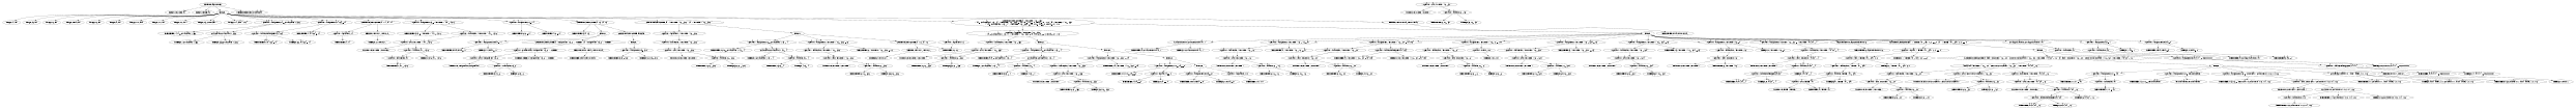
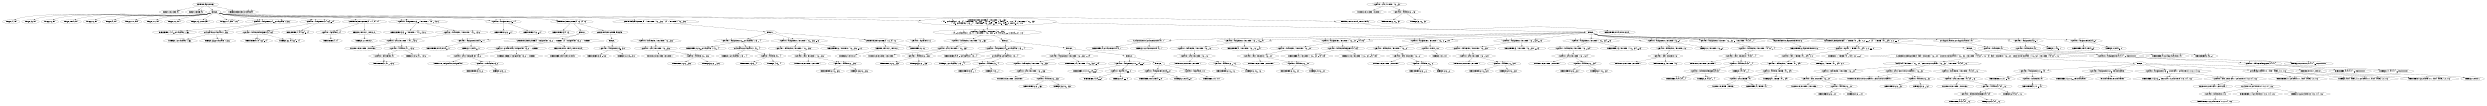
  digraph {
    n1 [label="(METHOD,tftp_connect)"]
    n2 [label="(PARAM,_DWORD *a1)"]
    n3 [label="(PARAM,_BYTE *a2)"]
    n4 [label="(BLOCK,,)"]
    n5 [label="(METHOD_RETURN,int __fastcall)"]
    n6 [label="(LOCAL,v4: int)"]
    n7 [label="(LOCAL,v5: int)"]
    n8 [label="(LOCAL,v6: int)"]
    n9 [label="(LOCAL,result: int)"]
    n10 [label="(LOCAL,v8: int)"]
    n11 [label="(LOCAL,v9: int)"]
    n12 [label="(LOCAL,v10: bool)"]
    n13 [label="(LOCAL,v11: int)"]
    n14 [label="(LOCAL,v12: int *)"]
    n15 [label="(LOCAL,v13: const char *)"]
    n16 [label="(LOCAL,v14: char [ 128 ])"]
    n17 [label="(<operator>.assignment,v4 = Curl_ccalloc(1, 336))"]
    n18 [label="(<operator>.assignment,a1[188] = v4)"]
    n19 [label="(CONTROL_STRUCTURE,if ( !v4 ),if ( !v4 ))"]
    n20 [label="(<operator>.assignment,v5 = *(_DWORD *)(*a1 + 1576))"]
    n21 [label="(<operator>.assignment,v6 = v4)"]
    n22 [label="(CONTROL_STRUCTURE,if ( v5 ),if ( v5 ))"]
    n23 [label="(CONTROL_STRUCTURE,if ( !*(_DWORD *)(v6 + 328) ),if ( !*(_DWORD *)(v6 + 328) ))"]
    n24 [label="(CONTROL_STRUCTURE,if ( *(_DWORD *)(v6 + 332)\n    || (v9 = Curl_ccalloc(1, v5 + 4), *(_DWORD *)(v6 + 332) = v9, v10 = v9 == 0, result = 27, !v10) ),if ( *(_DWORD *)(v6 + 332)\n    || (v9 = Curl_ccalloc(1, v5 + 4), *(_DWORD *)(v6 + 332) = v9, v10 = v9 == 0, result = 27, !v10) ))"]
    n25 [label="(RETURN,return result;,return result;)"]
    n26 [label="(IDENTIFIER,v4,v4 = Curl_ccalloc(1, 336))"]
    n27 [label="(Curl_ccalloc,Curl_ccalloc(1, 336))"]
    n28 [label="(<operator>.indirectIndexAccess,a1[188])"]
    n29 [label="(IDENTIFIER,v4,a1[188] = v4)"]
    n30 [label="(<operator>.logicalNot,!v4)"]
    n31 [label="(RETURN,return 27;,return 27;)"]
    n32 [label="(IDENTIFIER,v5,v5 = *(_DWORD *)(*a1 + 1576))"]
    n33 [label="(<operator>.indirection,*(_DWORD *)(*a1 + 1576))"]
    n34 [label="(IDENTIFIER,v6,v6 = v4)"]
    n35 [label="(IDENTIFIER,v4,v6 = v4)"]
    n36 [label="(IDENTIFIER,v5,if ( v5 ))"]
    n37 [label="(BLOCK,,)"]
    n38 [label="(CONTROL_STRUCTURE,else,else)"]
-   n39 [label="(<operator>.logicalNot,!*(_DWORD *)(v6 + 328))"]
    n40 [label="(BLOCK,,)"]
    n41 [label="(<operator>.logicalOr,*(_DWORD *)(v6 + 332)\n    || (v9 = Curl_ccalloc(1, v5 + 4), *(_DWORD *)(v6 + 332) = v9, v10 = v9 == 0, result = 27, !v10))"]
    n42 [label="(BLOCK,,)"]
    n43 [label="(IDENTIFIER,result,return result;)"]
    n44 [label="(LITERAL,1,Curl_ccalloc(1, 336))"]
    n45 [label="(LITERAL,336,Curl_ccalloc(1, 336))"]
    n46 [label="(IDENTIFIER,a1,a1[188] = v4)"]
    n47 [label="(LITERAL,188,a1[188] = v4)"]
    n48 [label="(IDENTIFIER,v4,!v4)"]
    n49 [label="(LITERAL,27,return 27;)"]
    n50 [label="(<operator>.cast,(_DWORD *)(*a1 + 1576))"]
    n51 [label="(UNKNOWN,_DWORD *,_DWORD *)"]
    n52 [label="(<operator>.addition,*a1 + 1576)"]
    n53 [label="(<operator>.indirection,*a1)"]
    n54 [label="(LITERAL,1576,*a1 + 1576)"]
    n55 [label="(IDENTIFIER,a1,*a1 + 1576)"]
    n56 [label="(<operator>.assignment,result = 71)"]
    n57 [label="(CONTROL_STRUCTURE,if ( (unsigned int)(v5 - 8) > 0xFFB0 ),if ( (unsigned int)(v5 - 8) > 0xFFB0 ))"]
    n58 [label="(BLOCK,,)"]
    n59 [label="(IDENTIFIER,result,result = 71)"]
    n60 [label="(LITERAL,71,result = 71)"]
    n61 [label="(<operator>.greaterThan,(unsigned int)(v5 - 8) > 0xFFB0)"]
    n62 [label="(RETURN,return result;,return result;)"]
    n63 [label="(<operator>.cast,(unsigned int)(v5 - 8))"]
    n64 [label="(LITERAL,0xFFB0,(unsigned int)(v5 - 8) > 0xFFB0)"]
    n65 [label="(IDENTIFIER,result,return result;)"]
    n66 [label="(UNKNOWN,unsigned int,unsigned int)"]
    n67 [label="(<operator>.subtraction,v5 - 8)"]
    n68 [label="(IDENTIFIER,v5,v5 - 8)"]
    n69 [label="(LITERAL,8,v5 - 8)"]
    n70 [label="(<operator>.assignment,v5 = 512)"]
    n71 [label="(IDENTIFIER,v5,v5 = 512)"]
    n72 [label="(LITERAL,512,v5 = 512)"]
    n73 [label="(<operator>.indirection,*(_DWORD *)(v6 + 328))"]
    n74 [label="(<operator>.assignment,v8 = Curl_ccalloc(1, v5 + 4))"]
    n75 [label="(<operator>.assignment,*(_DWORD *)(v6 + 328) = v8)"]
    n76 [label="(CONTROL_STRUCTURE,if ( !v8 ),if ( !v8 ))"]
    n77 [label="(<operator>.cast,(_DWORD *)(v6 + 328))"]
    n78 [label="(UNKNOWN,_DWORD *,_DWORD *)"]
    n79 [label="(<operator>.addition,v6 + 328)"]
    n80 [label="(IDENTIFIER,v6,v6 + 328)"]
    n81 [label="(LITERAL,328,v6 + 328)"]
    n82 [label="(IDENTIFIER,v8,v8 = Curl_ccalloc(1, v5 + 4))"]
    n83 [label="(Curl_ccalloc,Curl_ccalloc(1, v5 + 4))"]
    n84 [label="(<operator>.indirection,*(_DWORD *)(v6 + 328))"]
    n85 [label="(IDENTIFIER,v8,*(_DWORD *)(v6 + 328) = v8)"]
    n86 [label="(RETURN,return 27;,return 27;)"]
    n87 [label="(IDENTIFIER,v8,!v8)"]
    n88 [label="(LITERAL,1,Curl_ccalloc(1, v5 + 4))"]
    n89 [label="(<operator>.addition,v5 + 4)"]
    n90 [label="(IDENTIFIER,v5,v5 + 4)"]
    n91 [label="(LITERAL,4,v5 + 4)"]
    n92 [label="(<operator>.cast,(_DWORD *)(v6 + 328))"]
    n93 [label="(UNKNOWN,_DWORD *,_DWORD *)"]
    n94 [label="(<operator>.addition,v6 + 328)"]
    n95 [label="(IDENTIFIER,v6,v6 + 328)"]
    n96 [label="(LITERAL,328,v6 + 328)"]
    n97 [label="(<operator>.logicalNot,!v8)"]
    n98 [label="(LITERAL,27,return 27;)"]
    n99 [label="(<operator>.indirection,*(_DWORD *)(v6 + 332))"]
    n100 [label="(BLOCK,,)"]
    n101 [label="(Curl_conncontrol,Curl_conncontrol(a1, 1))"]
    n102 [label="(<operator>.assignment,*(_DWORD *)(v6 + 16) = a1)"]
    n103 [label="(<operator>.assignment,*(_DWORD *)(v6 + 20) = a1[105])"]
    n104 [label="(<operator>.assignment,*(_DWORD *)(v6 + 8) = -100)"]
    n105 [label="(<operator>.assignment,*(_DWORD *)(v6 + 320) = v5)"]
    n106 [label="(<operator>.assignment,*(_DWORD *)(v6 + 324) = v5)"]
    n107 [label="(<operator>.assignment,*(_DWORD *)v6 = 0)"]
    n108 [label="(<operator>.assignment,*(_WORD *)(v6 + 52) = *(_DWORD *)(a1[20] + 4))"]
    n109 [label="(tftp_set_timeouts,tftp_set_timeouts(v6))"]
    n110 [label="(CONTROL_STRUCTURE,if ( (*((_BYTE *)a1 + 591) & 2) == 0 ),if ( (*((_BYTE *)a1 + 591) & 2) == 0 ))"]
    n111 [label="(Curl_pgrsStartNow,Curl_pgrsStartNow(*a1))"]
    n112 [label="(<operator>.assignment,*a2 = 1)"]
    n113 [label="(<operator>.assignment,result = 0)"]
    n114 [label="(<operator>.cast,(_DWORD *)(v6 + 332))"]
    n115 [label="(<operator>.assignment,v9 = Curl_ccalloc(1, v5 + 4))"]
    n116 [label="(BLOCK,,)"]
    n117 [label="(UNKNOWN,_DWORD *,_DWORD *)"]
    n118 [label="(<operator>.addition,v6 + 332)"]
    n119 [label="(IDENTIFIER,v6,v6 + 332)"]
    n120 [label="(LITERAL,332,v6 + 332)"]
    n121 [label="(IDENTIFIER,v9,v9 = Curl_ccalloc(1, v5 + 4))"]
    n122 [label="(Curl_ccalloc,Curl_ccalloc(1, v5 + 4))"]
    n123 [label="(<operator>.assignment,*(_DWORD *)(v6 + 332) = v9)"]
    n124 [label="(BLOCK,,)"]
    n125 [label="(LITERAL,1,Curl_ccalloc(1, v5 + 4))"]
    n126 [label="(<operator>.addition,v5 + 4)"]
    n127 [label="(IDENTIFIER,v5,v5 + 4)"]
    n128 [label="(LITERAL,4,v5 + 4)"]
    n129 [label="(<operator>.indirection,*(_DWORD *)(v6 + 332))"]
    n130 [label="(IDENTIFIER,v9,*(_DWORD *)(v6 + 332) = v9)"]
    n131 [label="(<operator>.assignment,v10 = v9 == 0)"]
    n132 [label="(BLOCK,,)"]
    n133 [label="(<operator>.cast,(_DWORD *)(v6 + 332))"]
    n134 [label="(UNKNOWN,_DWORD *,_DWORD *)"]
    n135 [label="(<operator>.addition,v6 + 332)"]
    n136 [label="(IDENTIFIER,v6,v6 + 332)"]
    n137 [label="(LITERAL,332,v6 + 332)"]
    n138 [label="(IDENTIFIER,v10,v10 = v9 == 0)"]
    n139 [label="(<operator>.equals,v9 == 0)"]
    n140 [label="(<operator>.assignment,result = 27)"]
    n141 [label="(<operator>.logicalNot,!v10)"]
    n142 [label="(IDENTIFIER,v9,v9 == 0)"]
    n143 [label="(LITERAL,0,v9 == 0)"]
    n144 [label="(IDENTIFIER,result,result = 27)"]
    n145 [label="(LITERAL,27,result = 27)"]
    n146 [label="(IDENTIFIER,v10,!v10)"]
    n147 [label="(IDENTIFIER,a1,Curl_conncontrol(a1, 1))"]
    n148 [label="(LITERAL,1,Curl_conncontrol(a1, 1))"]
    n149 [label="(<operator>.indirection,*(_DWORD *)(v6 + 16))"]
    n150 [label="(IDENTIFIER,a1,*(_DWORD *)(v6 + 16) = a1)"]
    n151 [label="(<operator>.indirection,*(_DWORD *)(v6 + 20))"]
    n152 [label="(<operator>.indirectIndexAccess,a1[105])"]
    n153 [label="(<operator>.indirection,*(_DWORD *)(v6 + 8))"]
    n154 [label="(<operator>.minus,-100)"]
    n155 [label="(<operator>.indirection,*(_DWORD *)(v6 + 320))"]
    n156 [label="(IDENTIFIER,v5,*(_DWORD *)(v6 + 320) = v5)"]
    n157 [label="(<operator>.indirection,*(_DWORD *)(v6 + 324))"]
    n158 [label="(IDENTIFIER,v5,*(_DWORD *)(v6 + 324) = v5)"]
    n159 [label="(<operator>.indirection,*(_DWORD *)v6)"]
    n160 [label="(LITERAL,0,*(_DWORD *)v6 = 0)"]
    n161 [label="(<operator>.indirection,*(_DWORD *)(a1[20] + 4))"]
    n162 [label="(IDENTIFIER,v6,tftp_set_timeouts(v6))"]
    n163 [label="(<operator>.equals,(*((_BYTE *)a1 + 591) & 2) == 0)"]
    n164 [label="(BLOCK,,)"]
    n165 [label="(<operator>.indirection,*a1)"]
    n166 [label="(<operator>.indirection,*a2)"]
    n167 [label="(LITERAL,1,*a2 = 1)"]
    n168 [label="(IDENTIFIER,result,result = 5)"]
    n169 [label="(LITERAL,0,result = 0)"]
    n170 [label="(<operator>.cast,(_DWORD *)(v6 + 16))"]
    n171 [label="(UNKNOWN,_DWORD *,_DWORD *)"]
    n172 [label="(<operator>.addition,v6 + 16)"]
    n173 [label="(IDENTIFIER,v6,v6 + 16)"]
    n174 [label="(LITERAL,16,v6 + 16)"]
    n175 [label="(<operator>.cast,(_DWORD *)(v6 + 20))"]
    n176 [label="(IDENTIFIER,a1,*(_DWORD *)(v6 + 20) = a1[105])"]
    n177 [label="(LITERAL,105,*(_DWORD *)(v6 + 20) = a1[105])"]
    n178 [label="(UNKNOWN,_DWORD *,_DWORD *)"]
    n179 [label="(<operator>.addition,v6 + 20)"]
    n180 [label="(IDENTIFIER,v6,v6 + 20)"]
    n181 [label="(LITERAL,20,v6 + 20)"]
    n182 [label="(<operator>.cast,(_DWORD *)(v6 + 8))"]
    n183 [label="(LITERAL,100,-100)"]
    n184 [label="(UNKNOWN,_DWORD *,_DWORD *)"]
    n185 [label="(<operator>.addition,v6 + 8)"]
    n186 [label="(IDENTIFIER,v6,v6 + 8)"]
    n187 [label="(LITERAL,8,v6 + 8)"]
    n188 [label="(<operator>.cast,(_DWORD *)(v6 + 320))"]
    n189 [label="(UNKNOWN,_DWORD *,_DWORD *)"]
    n190 [label="(<operator>.addition,v6 + 320)"]
    n191 [label="(IDENTIFIER,v6,v6 + 320)"]
    n192 [label="(LITERAL,320,v6 + 320)"]
    n193 [label="(<operator>.cast,(_DWORD *)(v6 + 324))"]
    n194 [label="(UNKNOWN,_DWORD *,_DWORD *)"]
    n195 [label="(<operator>.addition,v6 + 324)"]
    n196 [label="(IDENTIFIER,v6,v6 + 324)"]
    n197 [label="(LITERAL,324,v6 + 324)"]
    n198 [label="(<operator>.cast,(_DWORD *)v6)"]
    n199 [label="(UNKNOWN,_DWORD *,_DWORD *)"]
    n200 [label="(IDENTIFIER,v6,(_DWORD *)v6)"]
    n201 [label="(<operator>.cast,(_DWORD *)(a1[20] + 4))"]
    n202 [label="(<operator>.cast,(_WORD *)(v6 + 52))"]
    n203 [label="(UNKNOWN,_WORD *,_WORD *)"]
    n204 [label="(<operator>.addition,v6 + 52)"]
    n205 [label="(IDENTIFIER,v6,v6 + 52)"]
    n206 [label="(LITERAL,52,v6 + 52)"]
    n207 [label="(UNKNOWN,_DWORD *,_DWORD *)"]
    n208 [label="(<operator>.addition,a1[20] + 4)"]
    n209 [label="(<operator>.indirectIndexAccess,a1[20])"]
    n210 [label="(LITERAL,4,a1[20] + 4)"]
    n211 [label="(IDENTIFIER,a1,a1[20] + 4)"]
    n212 [label="(LITERAL,20,a1[20] + 4)"]
    n213 [label="(<operator>.and,*((_BYTE *)a1 + 591) & 2)"]
    n214 [label="(LITERAL,0,(*((_BYTE *)a1 + 591) & 2) == 0)"]
    n215 [label="(CONTROL_STRUCTURE,if ( bind(*(_DWORD *)(v6 + 20), (const struct sockaddr *)(v6 + 52), *(_DWORD *)(a1[20] + 16)) ),if ( bind(*(_DWORD *)(v6 + 20), (const struct sockaddr *)(v6 + 52), *(_DWORD *)(a1[20] + 16)) ))"]
    n216 [label="(<operators>.assignmentOr,a1[147] |= 0x2000000u)"]
    n217 [label="(<operator>.indirection,*((_BYTE *)a1 + 591))"]
    n218 [label="(LITERAL,2,*((_BYTE *)a1 + 591) & 2)"]
    n219 [label="(<operator>.addition,(_BYTE *)a1 + 591)"]
    n220 [label="(<operator>.cast,(_BYTE *)a1)"]
    n221 [label="(LITERAL,591,(_BYTE *)a1 + 591)"]
    n222 [label="(UNKNOWN,_BYTE *,_BYTE *)"]
    n223 [label="(IDENTIFIER,a1,(_BYTE *)a1)"]
    n224 [label="(bind,bind(*(_DWORD *)(v6 + 20), (const struct sockaddr *)(v6 + 52), *(_DWORD *)(a1[20] + 16)))"]
    n225 [label="(BLOCK,,)"]
    n226 [label="(<operator>.indirectIndexAccess,a1[147])"]
    n227 [label="(LITERAL,0x2000000u,a1[147] |= 0x2000000u)"]
    n228 [label="(<operator>.indirection,*(_DWORD *)(v6 + 20))"]
    n229 [label="(<operator>.cast,(const struct sockaddr *)(v6 + 52))"]
    n230 [label="(<operator>.indirection,*(_DWORD *)(a1[20] + 16))"]
    n231 [label="(<operator>.assignment,v11 = *a1)"]
    n232 [label="(<operator>.assignment,v12 = _errno_location())"]
    n233 [label="(<operator>.assignment,v13 = (const char *)Curl_strerror(*v12, v14, 128))"]
    n234 [label="(Curl_failf,Curl_failf(v11, \"bind() failed; %s\", v13))"]
    n235 [label="(RETURN,return 7;,return 7;)"]
    n236 [label="(<operator>.cast,(_DWORD *)(v6 + 20))"]
    n237 [label="(UNKNOWN,const struct sockaddr *,const struct sockaddr *)"]
    n238 [label="(<operator>.addition,v6 + 52)"]
    n239 [label="(<operator>.cast,(_DWORD *)(a1[20] + 16))"]
    n240 [label="(UNKNOWN,_DWORD *,_DWORD *)"]
    n241 [label="(<operator>.addition,v6 + 20)"]
    n242 [label="(IDENTIFIER,v6,v6 + 20)"]
    n243 [label="(LITERAL,20,v6 + 20)"]
    n244 [label="(IDENTIFIER,v6,v6 + 52)"]
    n245 [label="(LITERAL,52,v6 + 52)"]
    n246 [label="(UNKNOWN,_DWORD *,_DWORD *)"]
    n247 [label="(<operator>.addition,a1[20] + 16)"]
    n248 [label="(<operator>.indirectIndexAccess,a1[20])"]
    n249 [label="(LITERAL,16,a1[20] + 16)"]
    n250 [label="(IDENTIFIER,a1,a1[20] + 16)"]
    n251 [label="(LITERAL,20,a1[20] + 16)"]
    n252 [label="(IDENTIFIER,v11,v11 = *a1)"]
    n253 [label="(<operator>.indirection,*a1)"]
    n254 [label="(IDENTIFIER,v12,v12 = _errno_location())"]
    n255 [label="(_errno_location,_errno_location())"]
    n256 [label="(IDENTIFIER,v13,v13 = (const char *)Curl_strerror(*v12, v14, 128))"]
    n257 [label="(<operator>.cast,(const char *)Curl_strerror(*v12, v14, 128))"]
    n258 [label="(IDENTIFIER,v11,Curl_failf(v11, \"bind() failed; %s\", v13))"]
    n259 [label="(LITERAL,\"bind() failed; %s\",Curl_failf(v11, \"bind() failed; %s\", v13))"]
    n260 [label="(IDENTIFIER,v13,Curl_failf(v11, \"bind() failed; %s\", v13))"]
    n261 [label="(LITERAL,7,return 7;)"]
    n262 [label="(IDENTIFIER,a1,v11 = *a1)"]
    n263 [label="(UNKNOWN,const char *,const char *)"]
    n264 [label="(Curl_strerror,Curl_strerror(*v12, v14, 128))"]
    n265 [label="(<operator>.indirection,*v12)"]
    n266 [label="(IDENTIFIER,v14,Curl_strerror(*v12, v14, 128))"]
    n267 [label="(LITERAL,128,Curl_strerror(*v12, v14, 128))"]
    n268 [label="(IDENTIFIER,v12,Curl_strerror(*v12, v14, 128))"]
    n269 [label="(IDENTIFIER,a1,a1[147] |= 0x2000000u)"]
    n270 [label="(LITERAL,147,a1[147] |= 0x2000000u)"]
    n271 [label="(IDENTIFIER,a1,Curl_pgrsStartNow(*a1))"]
    n272 [label="(IDENTIFIER,a2,*a2 = 1)"]
    n1 -> n2
    n1 -> n3
    n1 -> n4
    n1 -> n5
    n4 -> n6
    n4 -> n7
    n4 -> n8
    n4 -> n9
    n4 -> n10
    n4 -> n11
    n4 -> n12
    n4 -> n13
    n4 -> n14
    n4 -> n15
    n4 -> n16
    n4 -> n17
    n4 -> n18
    n4 -> n19
    n4 -> n20
    n4 -> n21
    n4 -> n22
    n4 -> n23
    n4 -> n24
    n4 -> n25
    n17 -> n26
    n17 -> n27
    n18 -> n28
    n18 -> n29
    n19 -> n30
    n19 -> n31
    n20 -> n32
    n20 -> n33
    n21 -> n34
    n21 -> n35
    n22 -> n36
    n22 -> n37
    n22 -> n38
-   n23 -> n39
    n23 -> n40
    n24 -> n41
    n24 -> n42
    n25 -> n43
    n27 -> n44
    n27 -> n45
    n28 -> n46
    n28 -> n47
    n30 -> n48
    n31 -> n49
    n33 -> n50
    n37 -> n56
    n37 -> n57
    n38 -> n58
-   n39 -> n73
    n40 -> n74
    n40 -> n75
    n40 -> n76
    n41 -> n99
    n41 -> n100
    n42 -> n101
    n42 -> n102
    n42 -> n103
    n42 -> n104
    n42 -> n105
    n42 -> n106
    n42 -> n107
    n42 -> n108
    n42 -> n109
    n42 -> n110
    n42 -> n111
    n42 -> n112
    n42 -> n113
    n50 -> n51
    n50 -> n52
    n52 -> n53
    n52 -> n54
    n53 -> n55
    n56 -> n59
    n56 -> n60
    n57 -> n61
    n57 -> n62
    n58 -> n70
    n61 -> n63
    n61 -> n64
    n62 -> n65
    n63 -> n66
    n63 -> n67
    n67 -> n68
    n67 -> n69
    n70 -> n71
    n70 -> n72
    n73 -> n77
    n74 -> n82
    n74 -> n83
    n75 -> n84
    n75 -> n85
    n76 -> n86
    n76 -> n87
    n77 -> n78
    n77 -> n79
    n79 -> n80
    n79 -> n81
    n83 -> n88
    n83 -> n89
    n84 -> n92
    n86 -> n98
    n89 -> n90
    n89 -> n91
    n92 -> n93
    n92 -> n94
    n94 -> n95
    n94 -> n96
    n97 -> n87
    n99 -> n114
    n100 -> n115
    n100 -> n116
    n101 -> n147
    n101 -> n148
    n102 -> n149
    n102 -> n150
    n103 -> n151
    n103 -> n152
    n104 -> n153
    n104 -> n154
    n105 -> n155
    n105 -> n156
    n106 -> n157
    n106 -> n158
    n107 -> n159
    n107 -> n160
    n108 -> n161
    n109 -> n162
    n110 -> n163
    n110 -> n164
    n111 -> n165
    n112 -> n166
    n112 -> n167
    n113 -> n168
    n113 -> n169
    n114 -> n117
    n114 -> n118
    n115 -> n121
    n115 -> n122
    n116 -> n123
    n116 -> n124
    n118 -> n119
    n118 -> n120
    n122 -> n125
    n122 -> n126
    n123 -> n129
    n123 -> n130
    n124 -> n131
    n124 -> n132
    n126 -> n127
    n126 -> n128
    n129 -> n133
    n131 -> n138
    n131 -> n139
    n132 -> n140
    n132 -> n141
    n133 -> n134
    n133 -> n135
    n135 -> n136
    n135 -> n137
    n139 -> n142
    n139 -> n143
    n140 -> n144
    n140 -> n145
    n141 -> n146
    n149 -> n170
    n151 -> n175
    n152 -> n176
    n152 -> n177
    n153 -> n182
    n154 -> n183
    n155 -> n188
    n157 -> n193
    n159 -> n198
    n161 -> n201
    n163 -> n213
    n163 -> n214
    n164 -> n215
    n164 -> n216
    n165 -> n271
    n166 -> n272
    n170 -> n171
    n170 -> n172
    n172 -> n173
    n172 -> n174
    n175 -> n178
    n175 -> n179
    n179 -> n180
    n179 -> n181
    n182 -> n184
    n182 -> n185
    n185 -> n186
    n185 -> n187
    n188 -> n189
    n188 -> n190
    n190 -> n191
    n190 -> n192
    n193 -> n194
    n193 -> n195
    n195 -> n196
    n195 -> n197
    n198 -> n199
    n198 -> n200
    n201 -> n207
    n201 -> n208
    n202 -> n203
    n202 -> n204
    n204 -> n205
    n204 -> n206
    n208 -> n209
    n208 -> n210
    n209 -> n211
    n209 -> n212
    n213 -> n217
    n213 -> n218
    n215 -> n224
    n215 -> n225
    n216 -> n226
    n216 -> n227
    n217 -> n219
    n219 -> n220
    n219 -> n221
    n220 -> n222
    n220 -> n223
    n224 -> n228
    n224 -> n229
    n224 -> n230
    n225 -> n231
    n225 -> n232
    n225 -> n233
    n225 -> n234
    n225 -> n235
    n226 -> n269
    n226 -> n270
    n228 -> n236
    n229 -> n237
    n229 -> n238
    n230 -> n239
    n231 -> n252
    n231 -> n253
    n232 -> n254
    n232 -> n255
    n233 -> n256
    n233 -> n257
    n234 -> n258
    n234 -> n259
    n234 -> n260
    n235 -> n261
    n236 -> n240
    n236 -> n241
    n238 -> n244
    n238 -> n245
    n239 -> n246
    n239 -> n247
    n241 -> n242
    n241 -> n243
    n247 -> n248
    n247 -> n249
    n248 -> n250
    n248 -> n251
    n253 -> n262
    n257 -> n263
    n257 -> n264
    n264 -> n265
    n264 -> n266
    n264 -> n267
    n265 -> n268
  }
